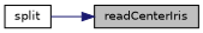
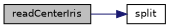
  digraph {
    rankdir=LR
    node [color=black fontname=Helvetica fontsize=10 shape=record style=filled]
    n1 [fillcolor=grey75 fontcolor=black height=0.2 label=readCenterIris width=0.4]
    n2 [fillcolor=white height=0.2 label=split width=0.4]
-   n2 -> n1 [color=midnightblue fontname=Helvetica fontsize=10 labelfontname=Helvetica labelfontsize=10 style=solid]
+   n1 -> n2 [color=midnightblue fontname=Helvetica fontsize=10 labelfontname=Helvetica labelfontsize=10 style=solid]
  }
